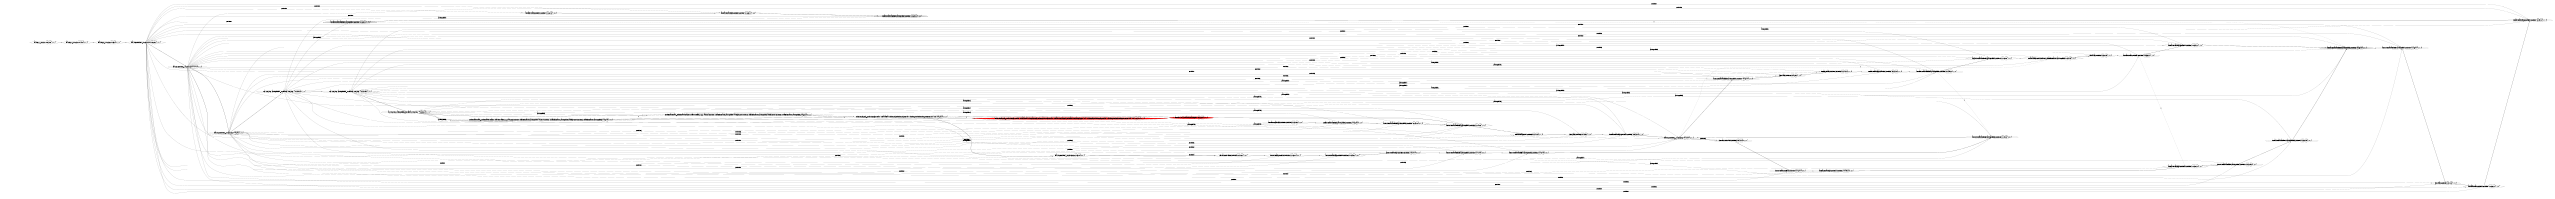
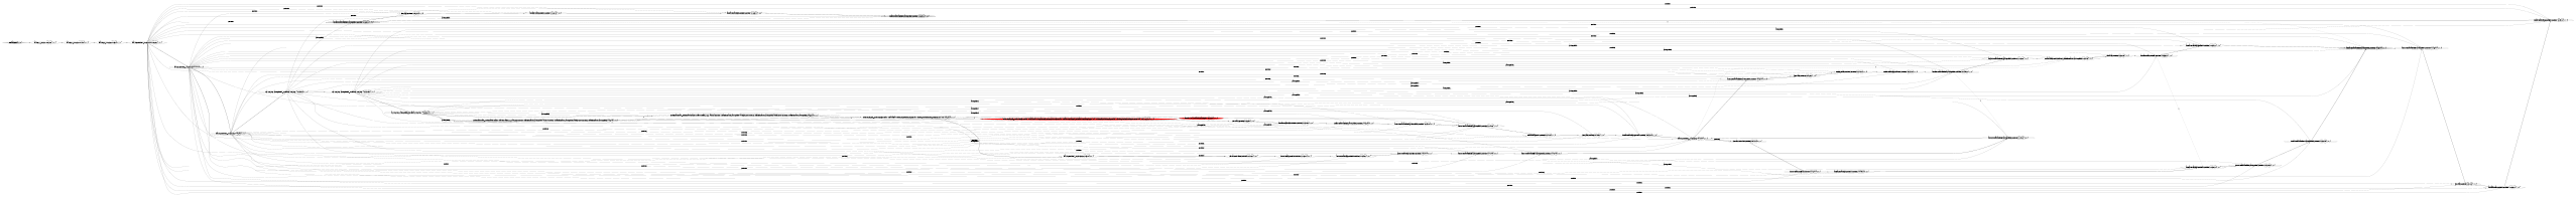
  digraph {
    rankdir=LR
    node [fillcolor=white shape=ellipse style=filled]
    edge [style=solid]
    n1 [fillcolor=lightgray label="assertFalse(testTable.baseFilesExist(partitionAndFileId1,commitTime1))@@@60@@@['1', '1', '0']"]
+   n2 [label="client.rollback(commitTime1)@@@61@@@['1', '0', '0']"]
    n3 [fillcolor=lightgray label="assertFalse(testTable.baseFilesExist(partitionAndFileId3,commitTime3))@@@53@@@['1', '1', '1']"]
    n4 [label="assertFalse(testTable.commitExists(commitTime1))@@@62@@@['1', '0', '0']"]
    n5 [label="assertTrue(testTable.baseFilesExist(partitionAndFileId1,commitTime1))@@@56@@@['1', '1', '0']"]
    n6 [label="final String commitTime5 = \"20160506030631\"@@@45@@@['1', '1', '1']"]
    n7 [label="client.startCommitWithTime(commitTime5)@@@47@@@['0', '0', '1']"]
    n8 [label="assertTrue(testTable.baseFilesExist(partitionAndFileId1,commitTime1))@@@45@@@['1', '1', '0']"]
    n9 [label="assertTrue(testTable.commitExists(commitTime1))@@@48@@@['0', '0', '1']"]
    n10 [label="client.rollback(commitTime2)@@@46@@@['1', '1', '0']"]
    n11 [label="assertTrue(testTable.inflightCommitExists(commitTime3))@@@40@@@['0', '0', '1']"]
    n12 [label="assertTrue(testTable.baseFilesExist(partitionAndFileId1,commitTime1))@@@41@@@['0', '0', '1']"]
    n13 [label="assertTrue(testTable.baseFilesExist(partitionAndFileId2,commitTime2))@@@42@@@['0', '0', '1']"]
+   n14 [fillcolor=lightgray label="testRollbackCommit['0', '1', '0']" shape=diamond]
    n15 [label="final String p1 = \"2016/05/01\"@@@3@@@['1', '1', '1']"]
    n16 [label="final String p2 = \"2016/05/02\"@@@4@@@['1', '1', '1']"]
    n17 [label="client.startCommitWithTime(commitTime4)@@@37@@@['0', '0', '1']"]
    n18 [label="assertTrue(testTable.commitExists(commitTime1))@@@38@@@['0', '0', '1']"]
    n19 [label="assertTrue(testTable.inflightCommitExists(commitTime2))@@@39@@@['0', '0', '1']"]
    n20 [label="assertFalse(testTable.inflightCommitExists(commitTime1))@@@63@@@['1', '0', '0']"]
    n21 [fillcolor=lightgray label="assertFalse(testTable.baseFilesExist(partitionAndFileId1,commitTime1))@@@64@@@['1', '0', '0']"]
+   n22 [label="client.rollback(commitTime3)@@@36@@@['0', '1', '0']"]
    n23 [label="assertFalse(testTable.inflightCommitExists(commitTime3))@@@37@@@['0', '1', '0']"]
    n24 [label="assertFalse(testTable.baseFilesExist(partitionAndFileId3,commitTime3))@@@38@@@['0', '1', '0']"]
    n25 [label="HoodieWriteConfig config = HoodieWriteConfig.newBuilder().withPath(basePath).withIndexConfig(HoodieIndexConfig.newBuilder().withIndexType(HoodieIndex.IndexType.INMEMORY).build()).build()@@@34@@@['1', '0', '1']"]
    n26 [fillcolor=red label="assertThrows(,null,\"Should have thrown an exception \")@@@36@@@['1', '0', '0']"]
    n27 [label="final String commitTime4 = \"20160506030621\"@@@35@@@['0', '0', '1']"]
    n28 [fillcolor=red label="HoodieWriteConfig config = HoodieWriteConfig.newBuilder().withPath(basePath).withCompactionConfig(HoodieCompactionConfig.newBuilder().withFailedWritesCleaningPolicy(HoodieFailedWritesCleaningPolicy.LAZY).build()).withIndexConfig(HoodieIndexConfig.newBuilder().withIndexType(HoodieIndex.IndexType.INMEMORY).build()).build()@@@34@@@['0', '1', '0']"]
    n29 [label="assertTrue(testTable.baseFilesExist(partitionAndFileId1,commitTime1))@@@40@@@['1', '1', '0']"]
    n30 [label="assertTrue(testTable.baseFilesExist(partitionAndFileId2,commitTime2))@@@39@@@['0', '1', '0']"]
    n31 [label="assertFalse(testTable.inflightCommitExists(commitTime2))@@@49@@@['0', '0', '1']"]
    n32 [label="assertFalse(testTable.inflightCommitExists(commitTime3))@@@50@@@['0', '0', '1']"]
    n33 [label="assertTrue(testTable.baseFilesExist(partitionAndFileId1,commitTime1))@@@51@@@['0', '0', '1']"]
    n34 [label="testTable.addInflightCommit(commitTime2).withBaseFilesInPartitions(partitionAndFileId2)@@@51@@@['1', '1', '0']"]
    n35 [label="client.rollback(commitTime2)@@@52@@@['1', '1', '0']"]
    n36 [label="assertFalse(testTable.commitExists(commitTime2))@@@53@@@['1', '1', '0']"]
    n37 [label="testTable.addInflightCommit(commitTime3)@@@41@@@['1', '1', '0']"]
    n38 [label="client.rollback(commitTime3)@@@42@@@['1', '1', '0']"]
    n39 [label="assertFalse(testTable.inflightCommitExists(commitTime3))@@@43@@@['1', '1', '0']"]
    n40 [label="Map<String,String> partitionAndFileId1 = new HashMap<String,String>(){}@@@9@@@['1', '1', '1']"]
    n41 [label="assertFalse(testTable.baseFilesExist(partitionAndFileId2,commitTime2))@@@49@@@['1', '1', '0']"]
    n42 [label="assertFalse(testTable.inflightCommitExists(commitTime2))@@@54@@@['1', '1', '0']"]
    n43 [label="assertTrue(testTable.baseFilesExist(partitionAndFileId1,commitTime1))@@@50@@@['1', '1', '0']"]
    n44 [label="Map<String,String> partitionAndFileId2 = new HashMap<String,String>(){}@@@17@@@['1', '1', '1']"]
    n45 [label="assertFalse(testTable.baseFilesExist(partitionAndFileId2,commitTime2))@@@52@@@['0', '0', '1']"]
    n46 [label="assertTrue(testTable.baseFilesExist(partitionAndFileId3,commitTime3))@@@43@@@['0', '0', '1']"]
    n47 [label="assertFalse(testTable.inflightCommitExists(commitTime1))@@@59@@@['1', '1', '0']"]
    n48 [label="assertFalse(testTable.inflightCommitExists(commitTime2))@@@48@@@['1', '1', '0']"]
    n49 [label="Map<String,String> partitionAndFileId3 = new HashMap<String,String>(){}@@@25@@@['1', '1', '1']"]
    n50 [label="client.rollback(commitTime1)@@@57@@@['1', '1', '0']"]
    n51 [label="HoodieTestTable testTable = HoodieTestTable.of(metaClient).withPartitionMetaFiles(p1,p2,p3).addCommit(commitTime1).withBaseFilesInPartitions(partitionAndFileId1).addCommit(commitTime2).withBaseFilesInPartitions(partitionAndFileId2).addInflightCommit(commitTime3).withBaseFilesInPartitions(partitionAndFileId3)@@@33@@@['1', '1', '0']"]
    n52 [label="HoodieTestTable testTable = HoodieTestTable.of(metaClient).withPartitionMetaFiles(p1,p2,p3).addCommit(commitTime1).withBaseFilesInPartitions(partitionAndFileId1).addInflightCommit(commitTime2).withBaseFilesInPartitions(partitionAndFileId2).addInflightCommit(commitTime3).withBaseFilesInPartitions(partitionAndFileId3)@@@33@@@['0', '0', '1']"]
    n53 [label="final String p3 = \"2016/05/06\"@@@5@@@['1', '1', '1']"]
    n54 [label="assertFalse(testTable.commitExists(commitTime2))@@@47@@@['1', '1', '0']"]
    n55 [label="final String commitTime1 = \"20160501010101\"@@@6@@@['1', '1', '1']"]
    n56 [label="assertFalse(testTable.commitExists(commitTime1))@@@58@@@['1', '1', '0']"]
    n57 [label="final String commitTime2 = \"20160502020601\"@@@7@@@['1', '1', '1']"]
    n58 [label="final String commitTime3 = \"20160506030611\"@@@8@@@['1', '1', '1']"]
+   n1 -> n2 [style=bold]
    n1 -> n3 [label=0 style=dashed]
+   n2 -> n4 [style=bold]
    n3 -> n5 [style=bold]
    n4 -> n20 [style=bold]
    n5 -> n50 [style=bold]
    n6 -> n7 [label=commitTime5]
    n6 -> n7 [style=bold]
    n6 -> n8 [style=bold]
    n7 -> n9 [style=bold]
    n8 -> n10 [style=bold]
    n9 -> n31 [style=bold]
    n10 -> n54 [style=bold]
    n11 -> n12 [style=bold]
    n12 -> n13 [style=bold]
    n13 -> n46 [style=bold]
+   n14 -> n15 [style=bold]
    n15 -> n16 [style=bold]
    n16 -> n53 [style=bold]
    n17 -> n18 [style=bold]
    n18 -> n19 [style=bold]
    n19 -> n11 [style=bold]
    n20 -> n21 [style=bold]
+   n22 -> n23 [style=bold]
    n23 -> n24 [style=bold]
    n24 -> n30 [style=bold]
    n25 -> n26 [style=bold]
    n25 -> n27 [style=bold]
    n25 -> n28 [label=0 style=dashed]
    n26 -> n29 [style=bold]
    n27 -> n17 [style=bold]
    n27 -> n17 [label=commitTime4]
+   n28 -> n22 [style=bold]
    n29 -> n37 [style=bold]
    n30 -> n29 [style=bold]
    n31 -> n32 [style=bold]
    n32 -> n33 [style=bold]
    n33 -> n45 [style=bold]
    n34 -> n6 [label=0 style=dashed]
    n34 -> n35 [style=bold]
    n35 -> n36 [style=bold]
    n36 -> n32 [label=0 style=dashed]
    n36 -> n42 [style=bold]
    n37 -> n38 [style=bold]
    n38 -> n39 [style=bold]
    n39 -> n6 [style=bold]
    n40 -> n1 [label=partitionAndFileId1]
    n40 -> n5 [label=partitionAndFileId1]
    n40 -> n6 [label=partitionAndFileId1]
    n40 -> n8 [label=partitionAndFileId1]
    n40 -> n12 [label=partitionAndFileId1]
    n40 -> n21 [label=partitionAndFileId1]
    n40 -> n29 [label=partitionAndFileId1]
    n40 -> n33 [label=partitionAndFileId1]
    n40 -> n41 [label=partitionAndFileId1]
    n40 -> n42 [label=partitionAndFileId1]
    n40 -> n43 [label=partitionAndFileId1]
    n40 -> n44 [style=bold]
    n41 -> n43 [style=bold]
    n41 -> n46 [label=0 style=dashed]
    n42 -> n3 [style=bold]
    n43 -> n34 [style=bold]
    n44 -> n3 [label=partitionAndFileId2]
    n44 -> n6 [label=partitionAndFileId2]
    n44 -> n13 [label=partitionAndFileId2]
    n44 -> n30 [label=partitionAndFileId2]
    n44 -> n34 [label=partitionAndFileId2]
    n44 -> n36 [label=partitionAndFileId2]
    n44 -> n39 [label=partitionAndFileId2]
    n44 -> n41 [label=partitionAndFileId2]
    n44 -> n45 [label=partitionAndFileId2]
    n44 -> n47 [label=partitionAndFileId2]
    n44 -> n48 [label=partitionAndFileId2]
    n44 -> n49 [style=bold]
    n45 -> n3 [style=bold]
    n46 -> n6 [style=bold]
    n47 -> n1 [style=bold]
    n48 -> n41 [style=bold]
    n49 -> n3 [label=partitionAndFileId3]
    n49 -> n24 [label=partitionAndFileId3]
    n49 -> n38 [label=partitionAndFileId3]
    n49 -> n46 [label=partitionAndFileId3]
    n49 -> n51 [style=bold]
    n49 -> n51 [label=partitionAndFileId3]
    n49 -> n52 [label=partitionAndFileId3]
    n49 -> n52 [style=bold]
    n50 -> n56 [style=bold]
    n51 -> n25 [style=bold]
    n51 -> n28 [style=bold]
    n51 -> n52 [label=0 style=dashed]
    n52 -> n25 [style=bold]
    n53 -> n55 [style=bold]
    n54 -> n48 [style=bold]
    n55 -> n1 [label=commitTime1]
+   n55 -> n2 [label=commitTime1]
    n55 -> n4 [label=commitTime1]
    n55 -> n5 [label=commitTime1]
    n55 -> n6 [label=commitTime1]
    n55 -> n8 [label=commitTime1]
    n55 -> n9 [label=commitTime1]
    n55 -> n12 [label=commitTime1]
    n55 -> n18 [label=commitTime1]
    n55 -> n20 [label=commitTime1]
    n55 -> n21 [label=commitTime1]
    n55 -> n29 [label=commitTime1]
    n55 -> n33 [label=commitTime1]
    n55 -> n41 [label=commitTime1]
    n55 -> n42 [label=commitTime1]
    n55 -> n43 [label=commitTime1]
    n55 -> n47 [label=commitTime1]
    n55 -> n50 [label=commitTime1]
    n55 -> n56 [label=commitTime1]
    n55 -> n57 [style=bold]
    n56 -> n47 [style=bold]
    n57 -> n3 [label=commitTime2]
    n57 -> n5 [label=commitTime2]
    n57 -> n6 [label=commitTime2]
    n57 -> n10 [label=commitTime2]
    n57 -> n13 [label=commitTime2]
    n57 -> n19 [label=commitTime2]
    n57 -> n30 [label=commitTime2]
    n57 -> n31 [label=commitTime2]
    n57 -> n34 [label=commitTime2]
    n57 -> n35 [label=commitTime2]
    n57 -> n36 [label=commitTime2]
    n57 -> n39 [label=commitTime2]
    n57 -> n41 [label=commitTime2]
    n57 -> n42 [label=commitTime2]
    n57 -> n43 [label=commitTime2]
    n57 -> n45 [label=commitTime2]
    n57 -> n47 [label=commitTime2]
    n57 -> n48 [label=commitTime2]
    n57 -> n50 [label=commitTime2]
    n57 -> n54 [label=commitTime2]
    n57 -> n56 [label=commitTime2]
    n57 -> n58 [style=bold]
    n58 -> n3 [label=commitTime3]
    n58 -> n8 [label=commitTime3]
    n58 -> n10 [label=commitTime3]
    n58 -> n11 [label=commitTime3]
+   n58 -> n22 [label=commitTime3]
    n58 -> n23 [label=commitTime3]
    n58 -> n24 [label=commitTime3]
    n58 -> n29 [label=commitTime3]
    n58 -> n32 [label=commitTime3]
    n58 -> n37 [label=commitTime3]
    n58 -> n38 [label=commitTime3]
    n58 -> n39 [label=commitTime3]
    n58 -> n40 [style=bold]
    n58 -> n46 [label=commitTime3]
    n58 -> n54 [label=commitTime3]
  }
